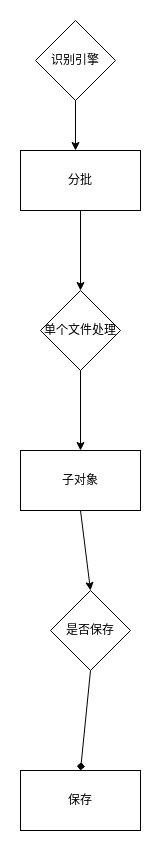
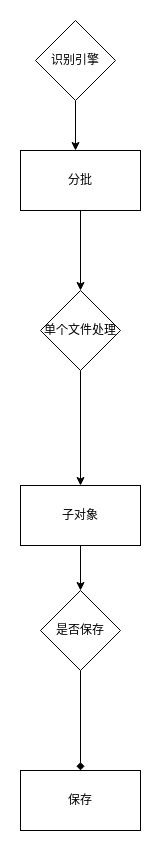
  <mxCell id="0" />
  <mxCell id="1" parent="0" />
  <mxCell id="2" value="识别引擎" style="rhombus;whiteSpace=wrap;html=1;" vertex="1" parent="1"><mxGeometry x="35" y="20" width="80" height="80" as="geometry" /></mxCell>
  <mxCell id="3" style="edgeStyle=none;html=1;exitX=0.5;exitY=1;exitDx=0;exitDy=0;entryX=0.5;entryY=0;entryDx=0;entryDy=0;" edge="1" parent="1" source="4" target="7"><mxGeometry relative="1" as="geometry" /></mxCell>
  <mxCell id="4" value="分批" style="rounded=0;whiteSpace=wrap;html=1;" vertex="1" parent="1"><mxGeometry x="20" y="150" width="120" height="60" as="geometry" /></mxCell>
  <mxCell id="5" style="edgeStyle=none;html=1;exitX=0.5;exitY=1;exitDx=0;exitDy=0;" edge="1" parent="1" source="2"><mxGeometry relative="1" as="geometry"><mxPoint x="75" y="150" as="targetPoint" /></mxGeometry></mxCell>
  <mxCell id="6" style="edgeStyle=none;html=1;exitX=0.5;exitY=1;exitDx=0;exitDy=0;entryX=0.5;entryY=0;entryDx=0;entryDy=0;" edge="1" parent="1" source="7" target="9"><mxGeometry relative="1" as="geometry" /></mxCell>
  <mxCell id="7" value="单个文件处理" style="rhombus;whiteSpace=wrap;html=1;" vertex="1" parent="1"><mxGeometry x="40" y="290" width="80" height="80" as="geometry" /></mxCell>
  <mxCell id="8" style="edgeStyle=none;html=1;exitX=0.5;exitY=1;exitDx=0;exitDy=0;entryX=0.5;entryY=0;entryDx=0;entryDy=0;" edge="1" parent="1" source="9" target="11"><mxGeometry relative="1" as="geometry" /></mxCell>
- <mxCell id="9" value="子对象" style="rounded=0;whiteSpace=wrap;html=1;" vertex="1" parent="1"><mxGeometry x="20" y="450" width="120" height="60" as="geometry" /></mxCell>
+ <mxCell id="9" value="子对象" style="rounded=0;whiteSpace=wrap;html=1;" vertex="1" parent="1"><mxGeometry x="20" y="485" width="120" height="60" as="geometry" /></mxCell>
  <mxCell id="10" style="edgeStyle=none;html=1;exitX=0.5;exitY=1;exitDx=0;exitDy=0;entryX=0.5;entryY=0;entryDx=0;entryDy=0;endArrow=diamond;" edge="1" parent="1" source="11" target="12"><mxGeometry relative="1" as="geometry" /></mxCell>
- <mxCell id="11" value="是否保存" style="rhombus;whiteSpace=wrap;html=1;" vertex="1" parent="1"><mxGeometry x="50" y="590" width="80" height="80" as="geometry" /></mxCell>
+ <mxCell id="11" value="是否保存" style="rhombus;whiteSpace=wrap;html=1;" vertex="1" parent="1"><mxGeometry x="40" y="590" width="80" height="80" as="geometry" /></mxCell>
  <mxCell id="12" value="保存" style="rounded=0;whiteSpace=wrap;html=1;" vertex="1" parent="1"><mxGeometry x="20" y="770" width="120" height="60" as="geometry" /></mxCell>
